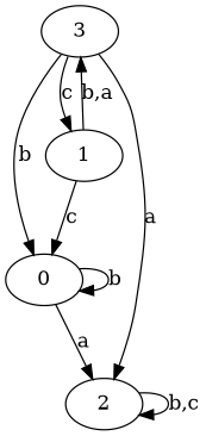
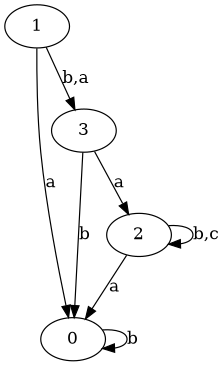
  digraph {
    d2tdocpreamble="\usetikzlibrary{automata}"
    d2tfigpreamble="\tikzstyle{every state}= [ draw=blue!50,very thick,fill=blue!20]  \tikzstyle{auto}= [fill=white]"
    ranksep=0.5
    node [style=state]
    edge [lblstyle=auto topath="bend right"]
    n1 [label=0 style="state, initial"]
    n2 [label=3 style="state, accepting"]
    n3 [label=1]
    n4 [label=2]
    n1 -> n1 [label=b topath="loop above"]
    n2 -> n1 [label=b]
-   n2 -> n3 [label=c]
    n2 -> n4 [label=a]
-   n3 -> n1 [label=c]
+   n3 -> n1 [label=a]
    n3 -> n2 [label="b,a"]
-   n1 -> n4 [label=a]
+   n4 -> n1 [label=a]
    n4 -> n4 [label="b,c" topath="loop above"]
  }
